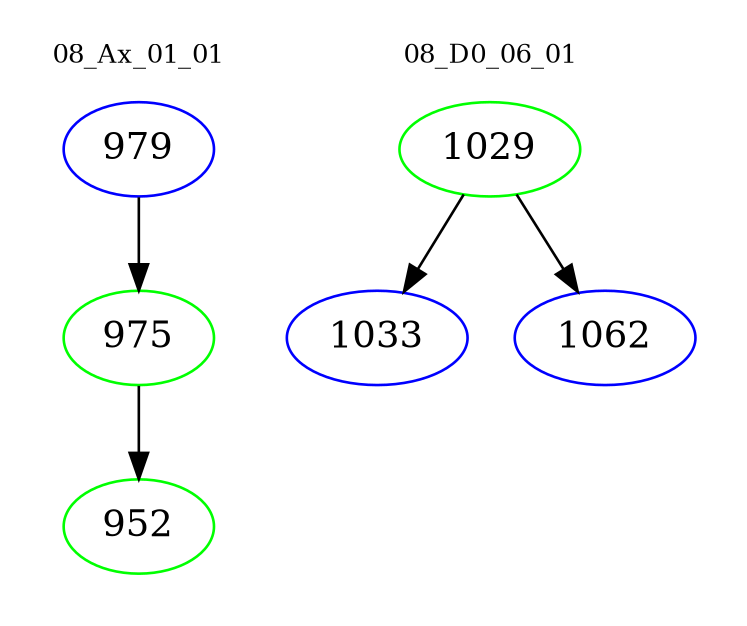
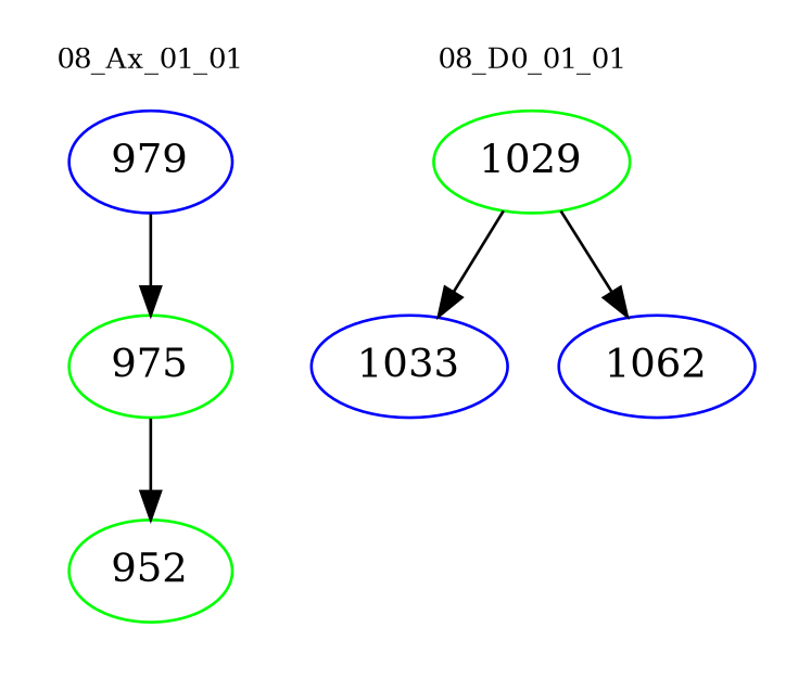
  digraph {
    node [color=green]
    edge [color=black]
    n1 [label=975]
    n2 [label=952]
    n3 [color=blue label=979]
    n4 [label=1029]
    n5 [color=blue label=1033]
    n6 [color=blue label=1062]
    subgraph cluster_1 {
      color=white
      fontsize=10
      label="08_Ax_01_01"
      n1
      n2
      n3
    }
    subgraph cluster_2 {
      color=white
      fontsize=10
-     label="08_D0_06_01"
+     label="08_D0_01_01"
      n4
      n5
      n6
    }
    n1 -> n2
    n3 -> n1
    n4 -> n5
    n4 -> n6
  }
